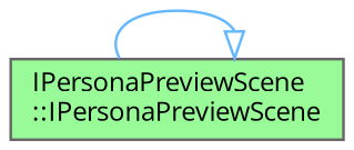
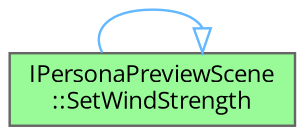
  digraph {
    rankdir=LR
    fontname="Open Sans"
-   n1 [color=gray40 fillcolor=palegreen fontcolor=black fontname="Open Sans" fontsize=10 height=0.2 label="IPersonaPreviewScene\l::IPersonaPreviewScene" shape=box style=filled width=0.4]
+   n1 [color=gray40 fillcolor=palegreen fontcolor=black fontname="Open Sans" fontsize=10 height=0.2 label="IPersonaPreviewScene\l::SetWindStrength" shape=box style=filled width=0.4]
    n1 -> n1 [color=steelblue1 fontname="Open Sans" fontsize=10 labelfontname=Helvetica labelfontsize=10 style=solid arrowhead=onormal]
  }
